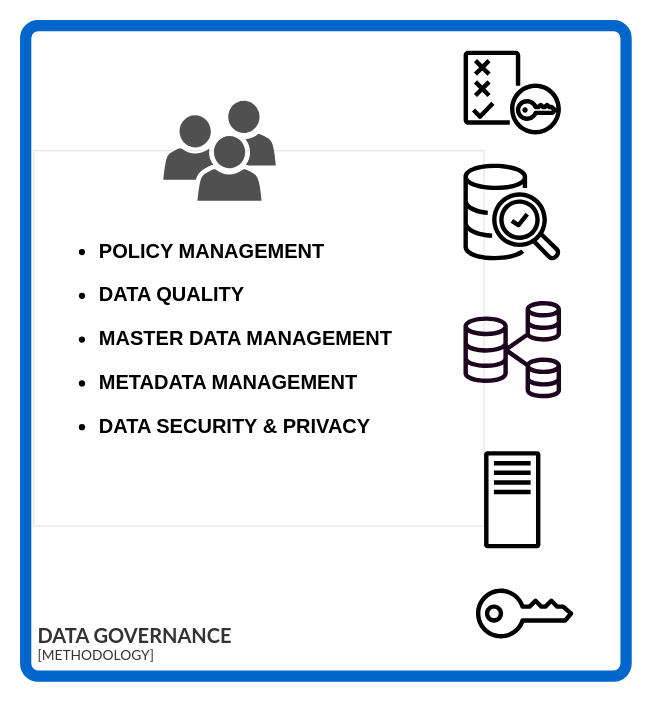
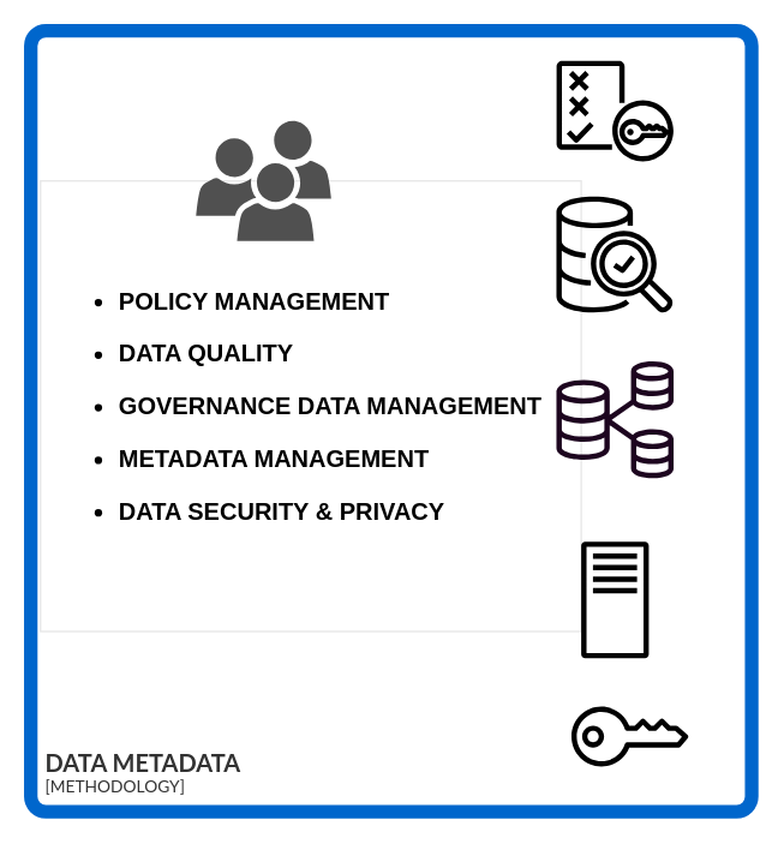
  <mxCell id="0" />
  <mxCell id="1" parent="0" />
- <mxCell id="2" value="&lt;font style=&quot;font-size: 16px&quot;&gt;&lt;b&gt;&lt;div style=&quot;text-align: left&quot;&gt;DATA GOVERNANCE&lt;/div&gt;&lt;/b&gt;&lt;/font&gt;&lt;div style=&quot;text-align: left&quot;&gt;[METHODOLOGY]&lt;/div&gt;" style="rounded=1;fontSize=11;whiteSpace=wrap;html=1;arcSize=20;fillColor=none;strokeColor=#0066CC;fontColor=#333333;labelBackgroundColor=none;align=left;verticalAlign=bottom;labelBorderColor=none;spacingTop=0;spacing=10;metaEdit=1;rotatable=0;perimeter=rectanglePerimeter;noLabel=0;labelPadding=0;allowArrows=0;connectable=0;expand=0;recursiveResize=0;editable=1;pointerEvents=0;absoluteArcSize=1;metaData={&quot;c4Type&quot;:{&quot;editable&quot;:false}};points=[[0.25,0,0],[0.5,0,0],[0.75,0,0],[1,0.25,0],[1,0.5,0],[1,0.75,0],[0.75,1,0],[0.5,1,0],[0.25,1,0],[0,0.75,0],[0,0.5,0],[0,0.25,0]];strokeWidth=9;fontFamily=Lato;fontSource=https%3A%2F%2Ffonts.googleapis.com%2Fcss%3Ffamily%3DLato;" parent="1" vertex="1"><mxGeometry x="20" y="20" width="480" height="520" as="geometry" /></mxCell>
- <mxCell id="3" value="&lt;p style=&quot;line-height: 110%;&quot;&gt;&lt;/p&gt;&lt;ul style=&quot;font-size: 16px;&quot;&gt;&lt;li&gt;&lt;b&gt;POLICY MANAGEMENT&lt;/b&gt;&lt;/li&gt;&lt;/ul&gt;&lt;ul style=&quot;font-size: 16px;&quot;&gt;&lt;li&gt;&lt;b&gt;DATA QUALITY&lt;/b&gt;&lt;/li&gt;&lt;/ul&gt;&lt;ul style=&quot;font-size: 16px;&quot;&gt;&lt;li&gt;&lt;b&gt;MASTER DATA MANAGEMENT&lt;/b&gt;&lt;/li&gt;&lt;/ul&gt;&lt;ul style=&quot;font-size: 16px;&quot;&gt;&lt;li&gt;&lt;b&gt;METADATA MANAGEMENT&lt;/b&gt;&lt;/li&gt;&lt;/ul&gt;&lt;ul style=&quot;font-size: 16px;&quot;&gt;&lt;li&gt;&lt;b&gt;DATA SECURITY &amp;amp; PRIVACY&lt;/b&gt;&lt;/li&gt;&lt;/ul&gt;&lt;p&gt;&lt;/p&gt;" style="align=left;spacingLeft=10;html=1;dashed=0;strokeColor=#E6E6E6;fillColor=none;gradientColor=#E6E6E6;" parent="1" vertex="1"><mxGeometry x="26.5" y="120" width="360" height="300" as="geometry" /></mxCell>
+ <mxCell id="2" value="&lt;font style=&quot;font-size: 16px&quot;&gt;&lt;b&gt;&lt;div style=&quot;text-align: left&quot;&gt;DATA METADATA&lt;/div&gt;&lt;/b&gt;&lt;/font&gt;&lt;div style=&quot;text-align: left&quot;&gt;[METHODOLOGY]&lt;/div&gt;" style="rounded=1;fontSize=11;whiteSpace=wrap;html=1;arcSize=20;fillColor=none;strokeColor=#0066CC;fontColor=#333333;labelBackgroundColor=none;align=left;verticalAlign=bottom;labelBorderColor=none;spacingTop=0;spacing=10;metaEdit=1;rotatable=0;perimeter=rectanglePerimeter;noLabel=0;labelPadding=0;allowArrows=0;connectable=0;expand=0;recursiveResize=0;editable=1;pointerEvents=0;absoluteArcSize=1;metaData={&quot;c4Type&quot;:{&quot;editable&quot;:false}};points=[[0.25,0,0],[0.5,0,0],[0.75,0,0],[1,0.25,0],[1,0.5,0],[1,0.75,0],[0.75,1,0],[0.5,1,0],[0.25,1,0],[0,0.75,0],[0,0.5,0],[0,0.25,0]];strokeWidth=9;fontFamily=Lato;fontSource=https%3A%2F%2Ffonts.googleapis.com%2Fcss%3Ffamily%3DLato;" parent="1" vertex="1"><mxGeometry x="20" y="20" width="480" height="520" as="geometry" /></mxCell>
+ <mxCell id="3" value="&lt;p style=&quot;line-height: 110%;&quot;&gt;&lt;/p&gt;&lt;ul style=&quot;font-size: 16px;&quot;&gt;&lt;li&gt;&lt;b&gt;POLICY MANAGEMENT&lt;/b&gt;&lt;/li&gt;&lt;/ul&gt;&lt;ul style=&quot;font-size: 16px;&quot;&gt;&lt;li&gt;&lt;b&gt;DATA QUALITY&lt;/b&gt;&lt;/li&gt;&lt;/ul&gt;&lt;ul style=&quot;font-size: 16px;&quot;&gt;&lt;li&gt;&lt;b&gt;GOVERNANCE DATA MANAGEMENT&lt;/b&gt;&lt;/li&gt;&lt;/ul&gt;&lt;ul style=&quot;font-size: 16px;&quot;&gt;&lt;li&gt;&lt;b&gt;METADATA MANAGEMENT&lt;/b&gt;&lt;/li&gt;&lt;/ul&gt;&lt;ul style=&quot;font-size: 16px;&quot;&gt;&lt;li&gt;&lt;b&gt;DATA SECURITY &amp;amp; PRIVACY&lt;/b&gt;&lt;/li&gt;&lt;/ul&gt;&lt;p&gt;&lt;/p&gt;" style="align=left;spacingLeft=10;html=1;dashed=0;strokeColor=#E6E6E6;fillColor=none;gradientColor=#E6E6E6;" parent="1" vertex="1"><mxGeometry x="26.5" y="120" width="360" height="300" as="geometry" /></mxCell>
  <mxCell id="4" value="" style="sketch=0;outlineConnect=0;fontColor=#232F3E;gradientColor=none;fillColor=#000000;strokeColor=none;dashed=0;verticalLabelPosition=bottom;verticalAlign=top;align=center;html=1;fontSize=12;fontStyle=0;aspect=fixed;pointerEvents=1;shape=mxgraph.aws4.aws_glue_data_quality;" vertex="1" parent="1"><mxGeometry x="370" y="130" width="78" height="78" as="geometry" /></mxCell>
  <mxCell id="5" value="" style="sketch=0;outlineConnect=0;fontColor=#232F3E;gradientColor=none;fillColor=#000000;strokeColor=none;dashed=0;verticalLabelPosition=bottom;verticalAlign=top;align=center;html=1;fontSize=12;fontStyle=0;aspect=fixed;pointerEvents=1;shape=mxgraph.aws4.policy;" vertex="1" parent="1"><mxGeometry x="370" y="40" width="78" height="67" as="geometry" /></mxCell>
  <mxCell id="6" value="" style="sketch=0;outlineConnect=0;fontColor=#232F3E;gradientColor=none;fillColor=#1D051F;strokeColor=none;dashed=0;verticalLabelPosition=bottom;verticalAlign=top;align=center;html=1;fontSize=12;fontStyle=0;aspect=fixed;pointerEvents=1;shape=mxgraph.aws4.rds_multi_az_db_cluster;" vertex="1" parent="1"><mxGeometry x="370" y="240" width="78" height="78" as="geometry" /></mxCell>
  <mxCell id="7" value="" style="sketch=0;outlineConnect=0;fontColor=#232F3E;gradientColor=none;fillColor=#000000;strokeColor=none;dashed=0;verticalLabelPosition=bottom;verticalAlign=top;align=center;html=1;fontSize=12;fontStyle=0;aspect=fixed;pointerEvents=1;shape=mxgraph.aws4.traditional_server;" vertex="1" parent="1"><mxGeometry x="386.5" y="360" width="45" height="78" as="geometry" /></mxCell>
  <mxCell id="8" value="" style="sketch=0;outlineConnect=0;fontColor=#232F3E;gradientColor=none;fillColor=#000000;strokeColor=none;dashed=0;verticalLabelPosition=bottom;verticalAlign=top;align=center;html=1;fontSize=12;fontStyle=0;aspect=fixed;pointerEvents=1;shape=mxgraph.aws4.addon;" vertex="1" parent="1"><mxGeometry x="380" y="470" width="78" height="40" as="geometry" /></mxCell>
  <mxCell id="9" value="" style="sketch=0;pointerEvents=1;shadow=0;dashed=0;html=1;strokeColor=none;fillColor=#505050;labelPosition=center;verticalLabelPosition=bottom;verticalAlign=top;outlineConnect=0;align=center;shape=mxgraph.office.users.users;" vertex="1" parent="1"><mxGeometry x="130" y="80" width="90" height="80" as="geometry" /></mxCell>
